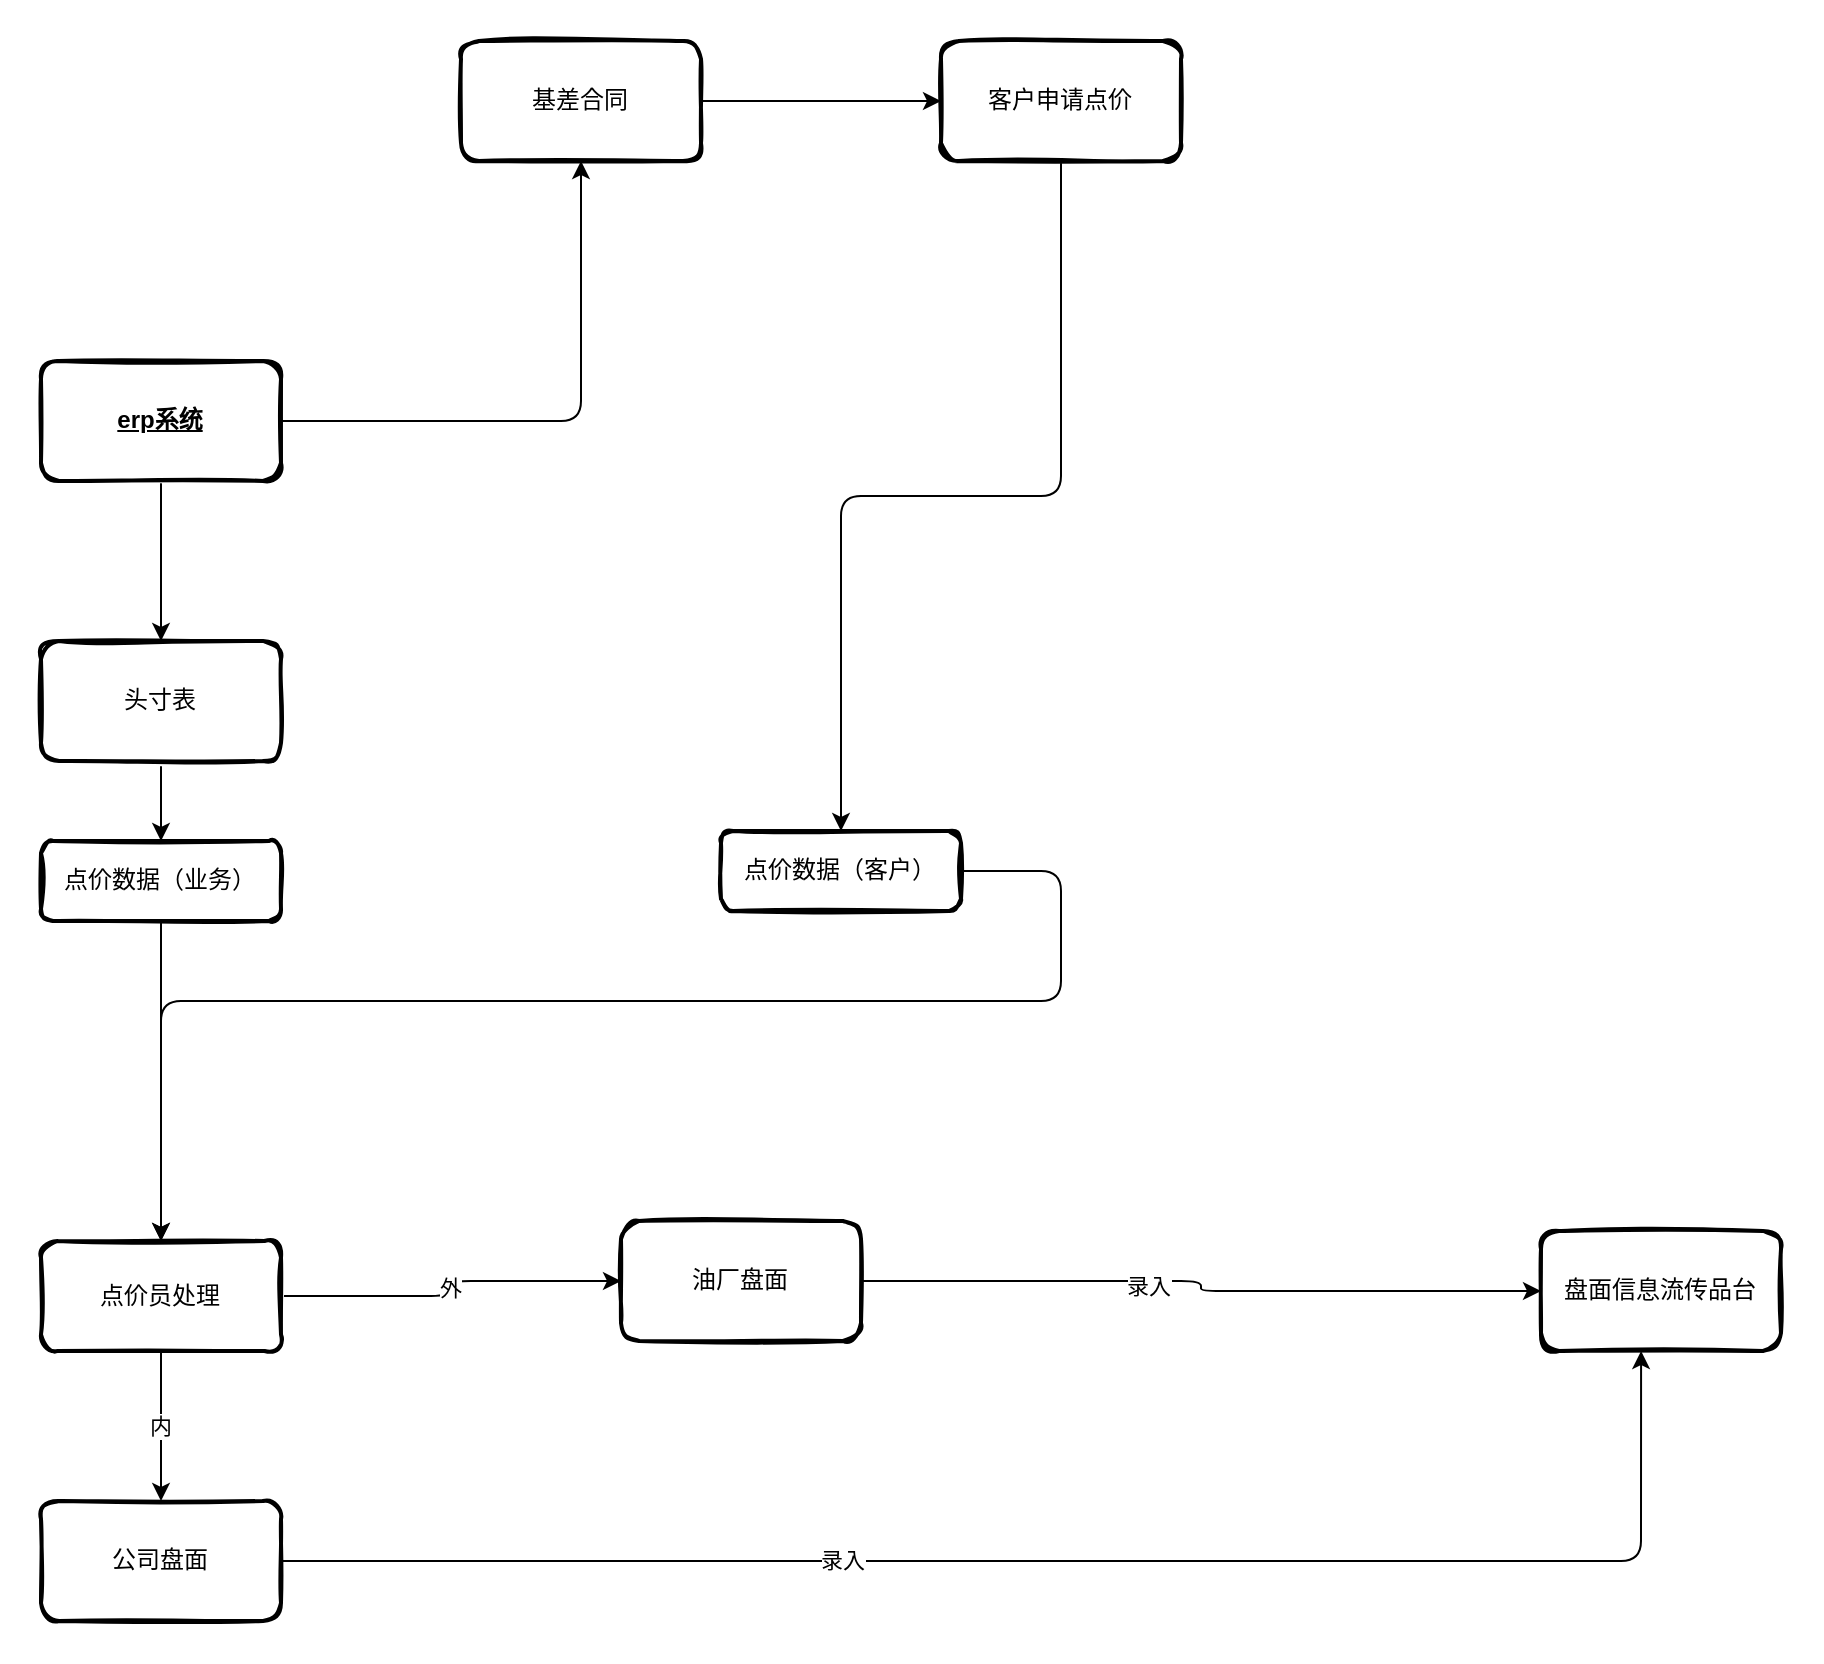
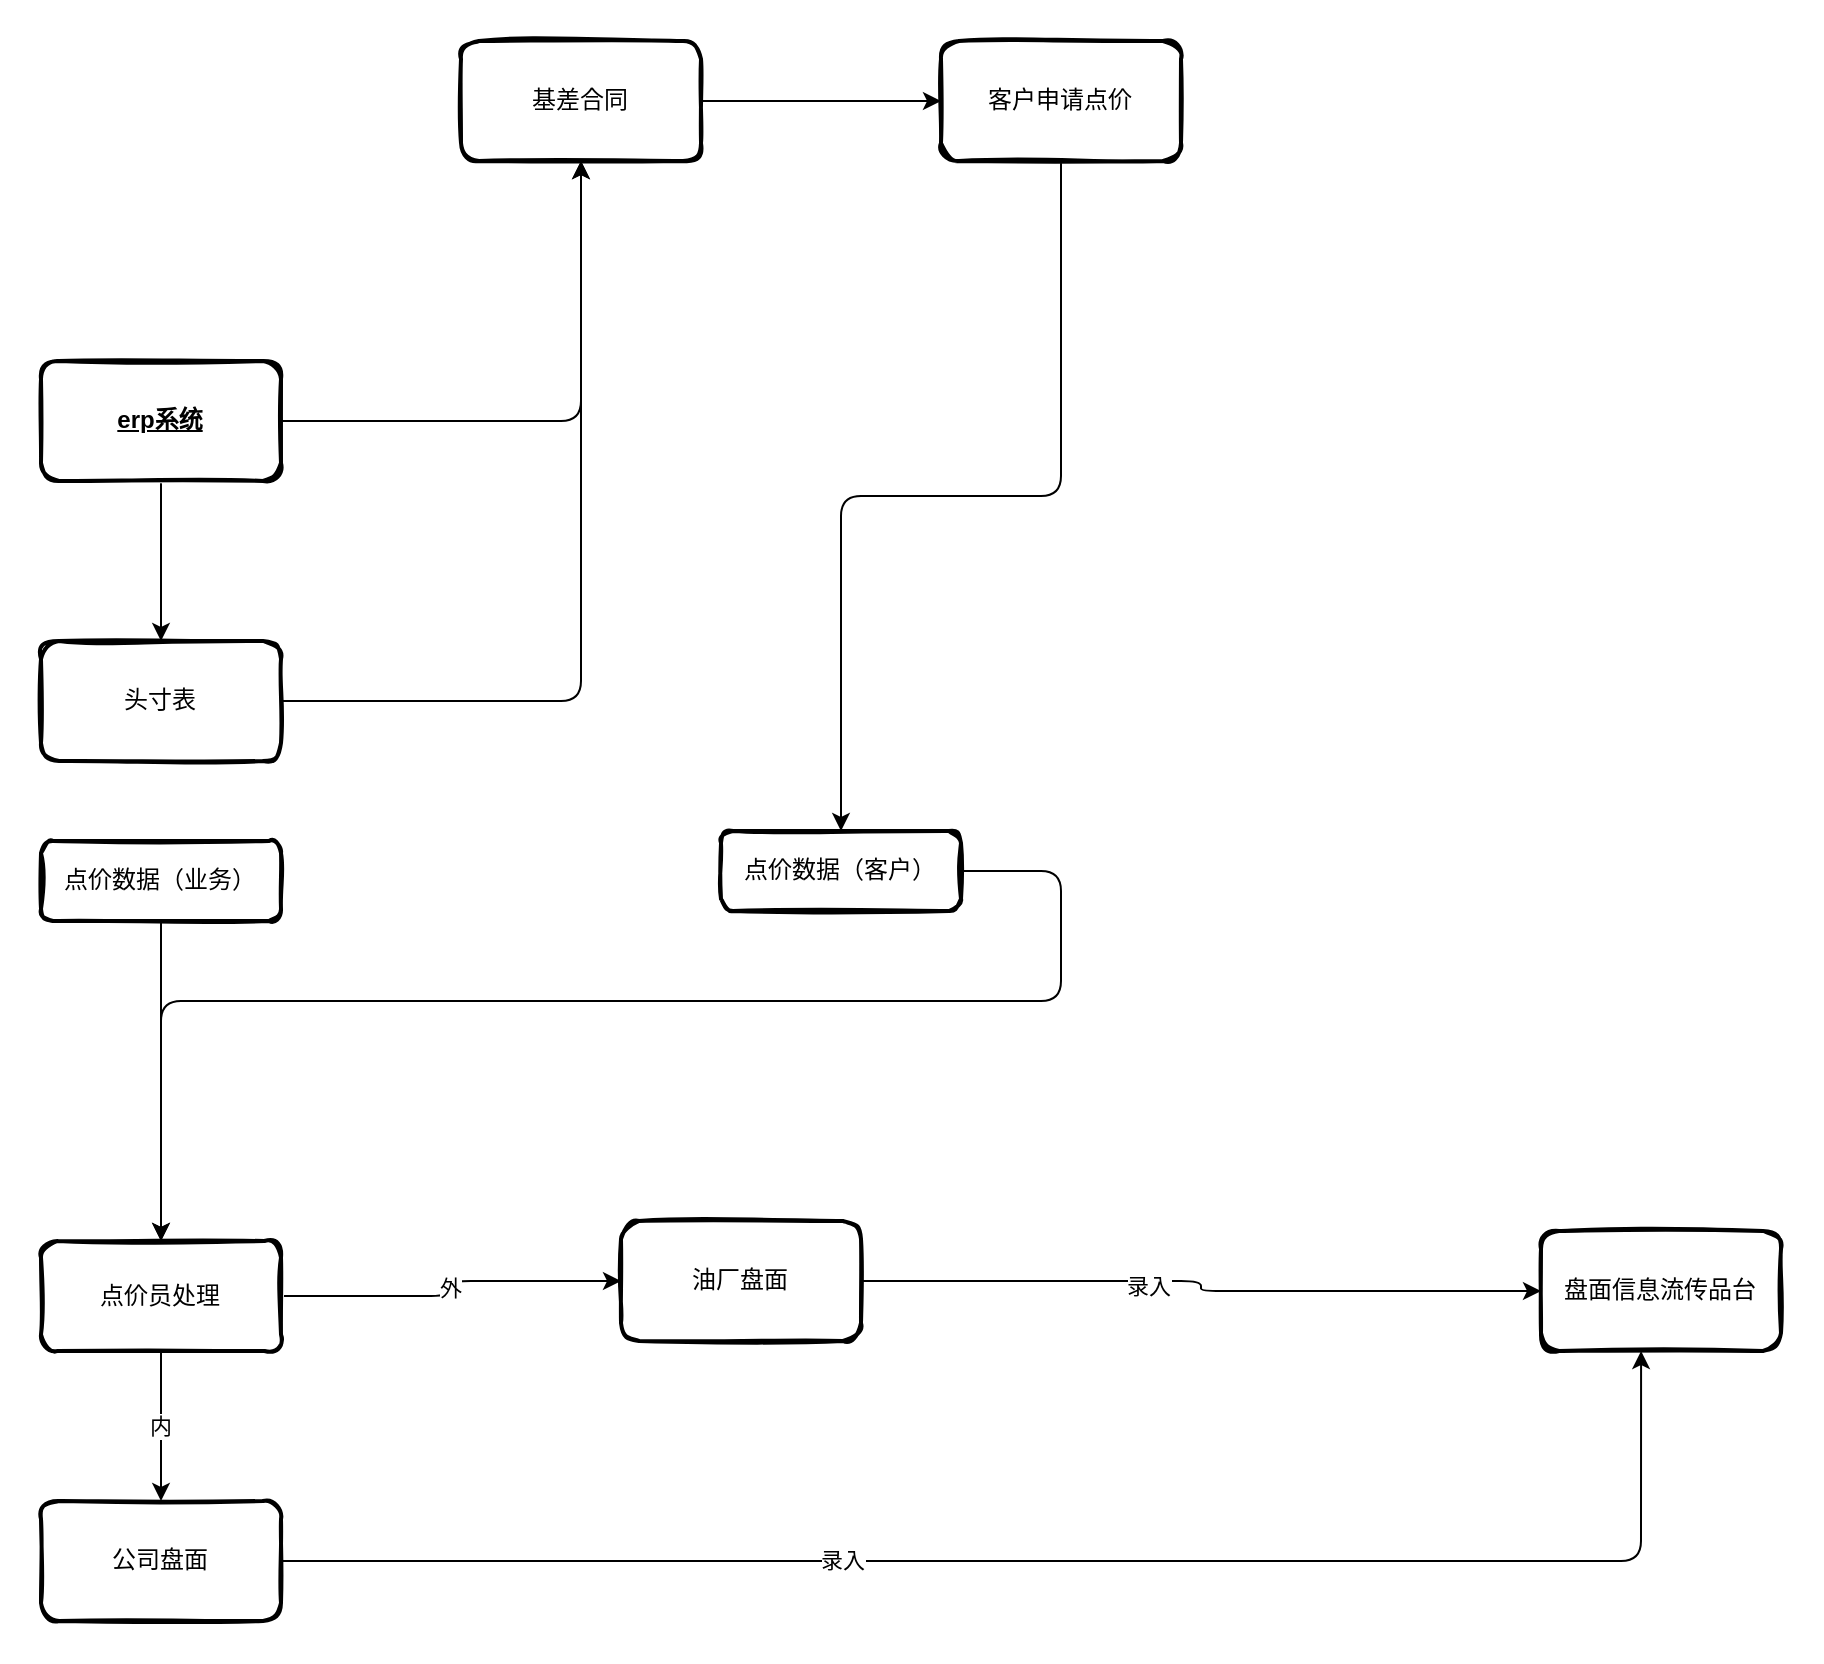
  <mxCell id="0" />
  <mxCell id="1" parent="0" />
  <mxCell id="2" style="edgeStyle=orthogonalEdgeStyle;curved=0;rounded=1;sketch=0;orthogonalLoop=1;jettySize=auto;html=1;" parent="1" source="4" edge="1"><mxGeometry relative="1" as="geometry"><mxPoint x="80" y="320" as="targetPoint" /></mxGeometry></mxCell>
  <mxCell id="3" style="edgeStyle=orthogonalEdgeStyle;curved=0;rounded=1;sketch=0;orthogonalLoop=1;jettySize=auto;html=1;entryX=0.5;entryY=1;entryDx=0;entryDy=0;" parent="1" source="4" target="18" edge="1"><mxGeometry relative="1" as="geometry" /></mxCell>
  <mxCell id="4" value="&lt;b&gt;&lt;u&gt;&lt;font color=&quot;#000000&quot;&gt;erp系统&lt;/font&gt;&lt;/u&gt;&lt;/b&gt;" style="rounded=1;whiteSpace=wrap;html=1;strokeWidth=2;fillWeight=4;hachureGap=8;hachureAngle=45;sketch=1;" parent="1" vertex="1"><mxGeometry x="20" y="180" width="120" height="60" as="geometry" /></mxCell>
- <mxCell id="5" style="edgeStyle=orthogonalEdgeStyle;curved=0;rounded=1;sketch=0;orthogonalLoop=1;jettySize=auto;html=1;entryX=0.5;entryY=0;entryDx=0;entryDy=0;" parent="1" source="6" target="8" edge="1"><mxGeometry relative="1" as="geometry" /></mxCell>
+ <mxCell id="5" style="edgeStyle=orthogonalEdgeStyle;curved=0;rounded=1;sketch=0;orthogonalLoop=1;jettySize=auto;html=1;" parent="1" source="6" target="18" edge="1"><mxGeometry relative="1" as="geometry" /></mxCell>
  <mxCell id="6" value="头寸表" style="rounded=1;whiteSpace=wrap;html=1;strokeWidth=2;fillWeight=4;hachureGap=8;hachureAngle=45;sketch=1;" parent="1" vertex="1"><mxGeometry x="20" y="320" width="120" height="60" as="geometry" /></mxCell>
  <mxCell id="7" style="edgeStyle=orthogonalEdgeStyle;curved=0;rounded=1;sketch=0;orthogonalLoop=1;jettySize=auto;html=1;entryX=0.5;entryY=0;entryDx=0;entryDy=0;" parent="1" source="8" target="11" edge="1"><mxGeometry relative="1" as="geometry" /></mxCell>
  <mxCell id="8" value="点价数据（业务）" style="rounded=1;whiteSpace=wrap;html=1;strokeWidth=2;fillWeight=4;hachureGap=8;hachureAngle=45;sketch=1;" parent="1" vertex="1"><mxGeometry x="20" y="420" width="120" height="40" as="geometry" /></mxCell>
  <mxCell id="9" value="内" style="edgeStyle=orthogonalEdgeStyle;curved=0;rounded=1;sketch=0;orthogonalLoop=1;jettySize=auto;html=1;entryX=0.5;entryY=0;entryDx=0;entryDy=0;" parent="1" source="11" target="16" edge="1"><mxGeometry relative="1" as="geometry" /></mxCell>
  <mxCell id="10" value="外" style="edgeStyle=orthogonalEdgeStyle;curved=0;rounded=1;sketch=0;orthogonalLoop=1;jettySize=auto;html=1;entryX=0;entryY=0.5;entryDx=0;entryDy=0;" parent="1" source="11" target="14" edge="1"><mxGeometry relative="1" as="geometry" /></mxCell>
  <mxCell id="11" value="点价员处理" style="rounded=1;whiteSpace=wrap;html=1;strokeWidth=2;fillWeight=4;hachureGap=8;hachureAngle=45;sketch=1;" parent="1" vertex="1"><mxGeometry x="20" y="620" width="120" height="55" as="geometry" /></mxCell>
  <mxCell id="12" style="edgeStyle=orthogonalEdgeStyle;curved=0;rounded=1;sketch=0;orthogonalLoop=1;jettySize=auto;html=1;entryX=0;entryY=0.5;entryDx=0;entryDy=0;" parent="1" source="14" target="23" edge="1"><mxGeometry relative="1" as="geometry" /></mxCell>
  <mxCell id="13" value="录入" style="edgeLabel;html=1;align=center;verticalAlign=middle;resizable=0;points=[];" parent="12" vertex="1" connectable="0"><mxGeometry x="-0.172" y="-2" relative="1" as="geometry"><mxPoint as="offset" /></mxGeometry></mxCell>
  <mxCell id="14" value="油厂盘面" style="rounded=1;whiteSpace=wrap;html=1;strokeWidth=2;fillWeight=4;hachureGap=8;hachureAngle=45;sketch=1;" parent="1" vertex="1"><mxGeometry x="310" y="610" width="120" height="60" as="geometry" /></mxCell>
  <mxCell id="15" value="录入" style="edgeStyle=orthogonalEdgeStyle;curved=0;rounded=1;sketch=0;orthogonalLoop=1;jettySize=auto;html=1;entryX=0.417;entryY=1;entryDx=0;entryDy=0;entryPerimeter=0;" parent="1" source="16" target="23" edge="1"><mxGeometry x="-0.284" relative="1" as="geometry"><mxPoint as="offset" /></mxGeometry></mxCell>
  <mxCell id="16" value="公司盘面" style="rounded=1;whiteSpace=wrap;html=1;strokeWidth=2;fillWeight=4;hachureGap=8;hachureAngle=45;sketch=1;" parent="1" vertex="1"><mxGeometry x="20" y="750" width="120" height="60" as="geometry" /></mxCell>
  <mxCell id="17" style="edgeStyle=orthogonalEdgeStyle;curved=0;rounded=1;sketch=0;orthogonalLoop=1;jettySize=auto;html=1;" parent="1" source="18" target="20" edge="1"><mxGeometry relative="1" as="geometry"><mxPoint x="510" y="50" as="targetPoint" /></mxGeometry></mxCell>
  <mxCell id="18" value="基差合同" style="rounded=1;whiteSpace=wrap;html=1;strokeWidth=2;fillWeight=4;hachureGap=8;hachureAngle=45;sketch=1;" parent="1" vertex="1"><mxGeometry x="230" y="20" width="120" height="60" as="geometry" /></mxCell>
  <mxCell id="19" style="edgeStyle=orthogonalEdgeStyle;curved=0;rounded=1;sketch=0;orthogonalLoop=1;jettySize=auto;html=1;" parent="1" source="20" target="22" edge="1"><mxGeometry relative="1" as="geometry"><mxPoint x="530" y="150" as="targetPoint" /></mxGeometry></mxCell>
  <mxCell id="20" value="客户申请点价" style="rounded=1;whiteSpace=wrap;html=1;strokeWidth=2;fillWeight=4;hachureGap=8;hachureAngle=45;sketch=1;" parent="1" vertex="1"><mxGeometry x="470" y="20" width="120" height="60" as="geometry" /></mxCell>
  <mxCell id="21" style="edgeStyle=orthogonalEdgeStyle;curved=0;rounded=1;sketch=0;orthogonalLoop=1;jettySize=auto;html=1;" parent="1" source="22" target="11" edge="1"><mxGeometry relative="1" as="geometry"><Array as="points"><mxPoint x="530" y="500" /><mxPoint x="80" y="500" /></Array></mxGeometry></mxCell>
  <mxCell id="22" value="点价数据（客户）" style="rounded=1;whiteSpace=wrap;html=1;strokeWidth=2;fillWeight=4;hachureGap=8;hachureAngle=45;sketch=1;" parent="1" vertex="1"><mxGeometry x="360" y="415" width="120" height="40" as="geometry" /></mxCell>
  <mxCell id="23" value="盘面信息流传品台" style="rounded=1;whiteSpace=wrap;html=1;strokeWidth=2;fillWeight=4;hachureGap=8;hachureAngle=45;sketch=1;fillColor=none;" parent="1" vertex="1"><mxGeometry x="770" y="615" width="120" height="60" as="geometry" /></mxCell>
